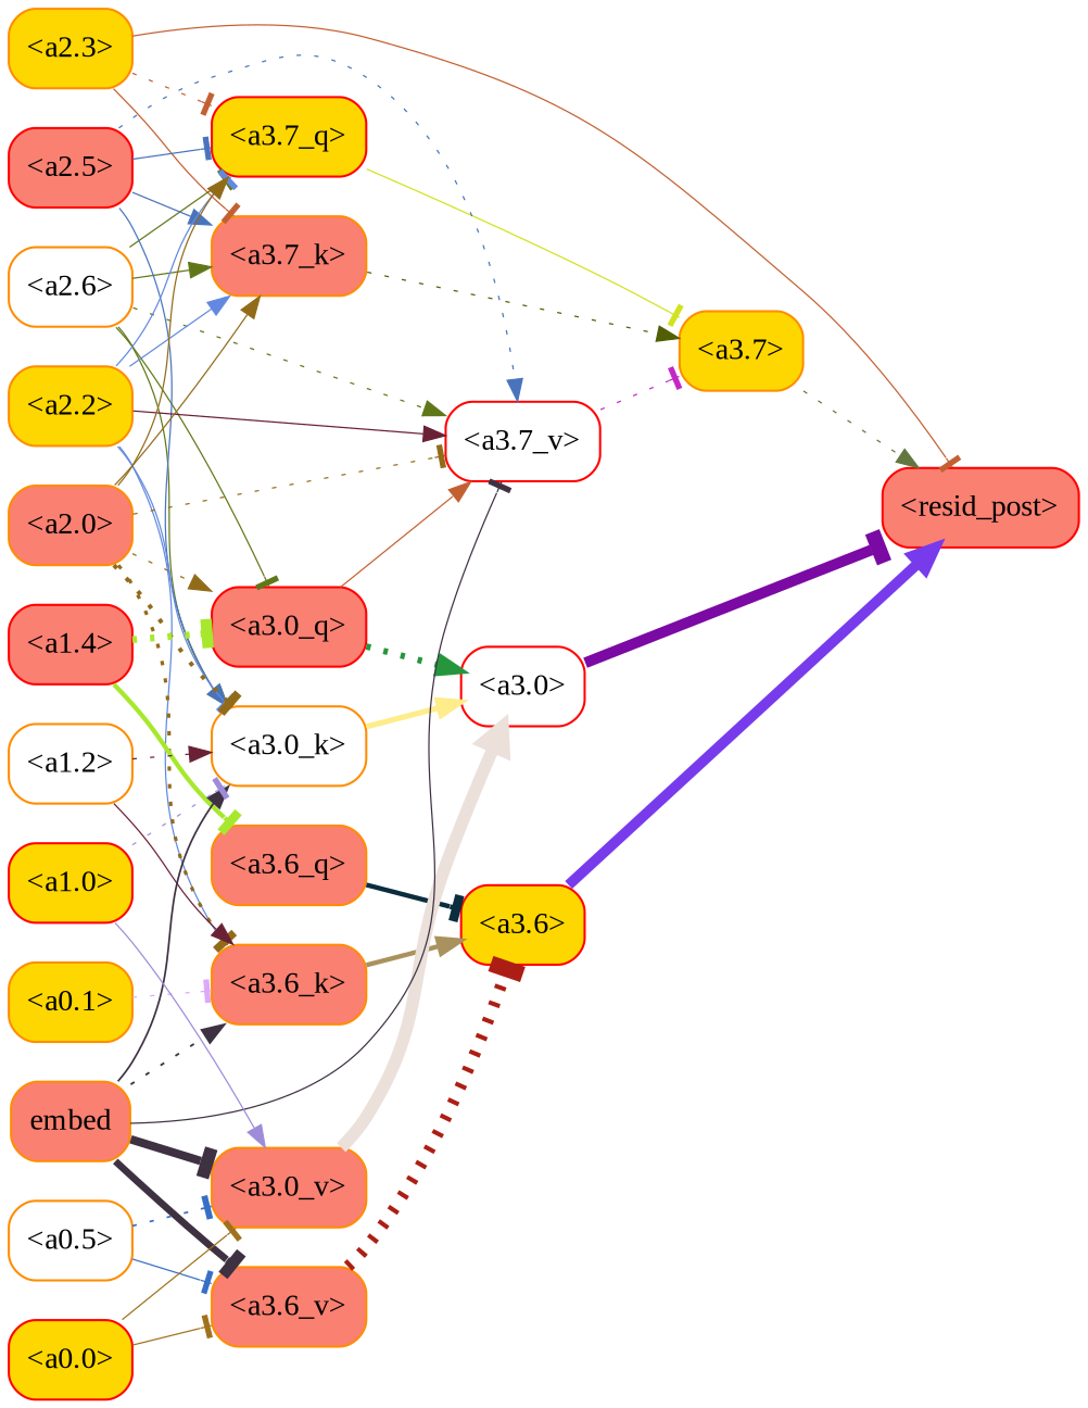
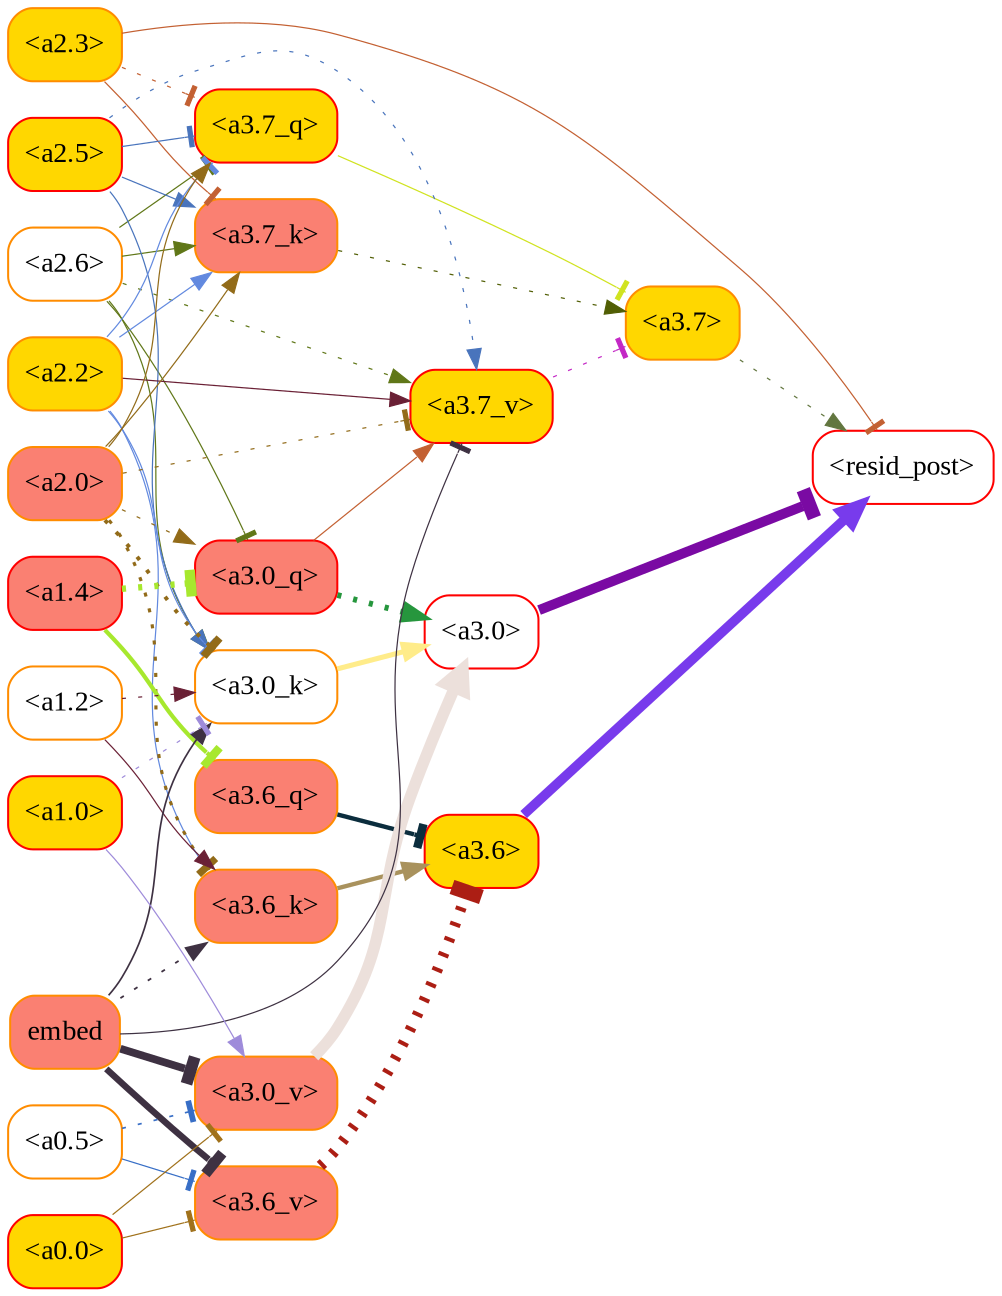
  strict digraph {
    fontname="Liberation Serif"
    rankdir=LR
    splines=true
    node [color=darkorange fillcolor=salmon fontname="Liberation Serif" shape=box style="filled, rounded"]
    edge [arrowhead=tee color="#926b19" fontname="Liberation Serif" penwidth=0.6 style=solid]
-   "<resid_post>" [color=red]
+   "<resid_post>" [color=red fillcolor=white]
    "<a3.7>" [fillcolor=gold]
    "<a3.6>" [color=red fillcolor=gold]
    "<a3.0>" [color=red fillcolor=white]
    "<a2.3>" [fillcolor=gold]
    "<a3.7_q>" [color=red fillcolor=gold]
    "<a3.7_k>"
-   "<a3.7_v>" [color=red fillcolor=white]
+   "<a3.7_v>" [color=red fillcolor=gold]
    "<a3.6_q>"
    "<a3.0_q>" [color=red]
    "<a3.6_k>"
    "<a3.0_k>" [fillcolor=white]
    "<a3.6_v>"
    "<a3.0_v>"
    "<a2.6>" [fillcolor=white]
-   "<a2.5>" [color=red]
+   "<a2.5>" [color=red fillcolor=gold]
    "<a2.2>" [fillcolor=gold]
    "<a2.0>"
    "<a1.4>" [color=red]
    "<a1.2>" [fillcolor=white]
-   "<a0.1>" [fillcolor=gold]
    embed
    "<a1.0>" [color=red fillcolor=gold]
    "<a0.5>" [fillcolor=white]
    "<a0.0>" [color=red fillcolor=gold]
    "<a3.7>" -> "<resid_post>" [arrowhead=normal color="#62763f" style=dotted]
    "<a3.6>" -> "<resid_post>" [arrowhead=normal color="#783bec" penwidth=4.751592040061951]
    "<a3.0>" -> "<resid_post>" [color="#7a0aa3" penwidth=4.904066681861877]
    "<a2.3>" -> "<resid_post>" [color="#c36032"]
    "<a2.3>" -> "<a3.7_q>" [color="#c36032" style=dotted]
    "<a2.3>" -> "<a3.7_k>" [color="#c36032" penwidth=0.6069068089127541]
    "<a3.7_q>" -> "<a3.7>" [color="#d0e31f" style=bold]
    "<a3.7_k>" -> "<a3.7>" [arrowhead=normal color="#515e04" style=dotted]
    "<a3.7_v>" -> "<a3.7>" [color="#c327c5" style=dotted]
    "<a3.6_q>" -> "<a3.6>" [color="#0b2d3d" penwidth=2.160832464694977]
    "<a3.0_q>" -> "<a3.0>" [arrowhead=normal color="#26963d" penwidth=2.870753765106201 style=dotted]
    "<a3.0_q>" -> "<a3.7_v>" [arrowhead=normal color="#c36032" style=bold]
    "<a3.6_k>" -> "<a3.6>" [arrowhead=normal color="#a9925d" penwidth=2.13908451795578 style=bold]
    "<a3.0_k>" -> "<a3.0>" [color="#ffec8a" penwidth=2.520303964614868 arrowhead="" style=""]
    "<a3.6_v>" -> "<a3.6>" [color="#ac1e14" penwidth=5.297133803367615 style=dotted]
    "<a3.0_v>" -> "<a3.0>" [color="#ece0db" penwidth=5.680712580680847 arrowhead="" style=""]
    "<a2.6>" -> "<a3.7_q>" [color="#607718"]
    "<a2.6>" -> "<a3.7_k>" [arrowhead=normal color="#607718"]
    "<a2.6>" -> "<a3.7_v>" [arrowhead=normal color="#607718" style=dotted]
    "<a2.6>" -> "<a3.0_q>" [color="#607718"]
    "<a2.6>" -> "<a3.0_k>" [arrowhead=normal color="#607718"]
    "<a2.5>" -> "<a3.7_q>" [color="#4974bc" style=bold]
    "<a2.5>" -> "<a3.7_k>" [arrowhead=normal color="#4974bc"]
    "<a2.5>" -> "<a3.7_v>" [arrowhead=normal color="#4974bc" style=dotted]
    "<a2.5>" -> "<a3.0_k>" [arrowhead=normal color="#4974bc" style=bold]
    "<a2.2>" -> "<a3.7_q>" [color="#6289df"]
    "<a2.2>" -> "<a3.7_k>" [arrowhead=normal color="#6289df"]
    "<a2.2>" -> "<a3.7_v>" [arrowhead=normal color="#6a2035" style=bold]
    "<a2.2>" -> "<a3.6_k>" [color="#6289df" style=bold]
    "<a2.2>" -> "<a3.0_k>" [color="#6289df"]
    "<a2.0>" -> "<a3.7_q>" [arrowhead=normal]
    "<a2.0>" -> "<a3.7_k>" [arrowhead=normal style=bold]
    "<a2.0>" -> "<a3.7_v>" [style=dotted]
    "<a2.0>" -> "<a3.0_q>" [arrowhead=normal style=dotted]
    "<a2.0>" -> "<a3.6_k>" [penwidth=1.564806342124939 style=dotted]
    "<a2.0>" -> "<a3.0_k>" [penwidth=1.9353990852832794 style=dotted]
    "<a1.4>" -> "<a3.6_q>" [color="#a7e82e" penwidth=2.0727532356977463 style=bold]
    "<a1.4>" -> "<a3.0_q>" [color="#a7e82e" penwidth=3.1279823780059814 style=dotted]
    "<a1.2>" -> "<a3.6_k>" [arrowhead=normal color="#6a2035" style=bold]
    "<a1.2>" -> "<a3.0_k>" [arrowhead=normal color="#6a2035" style=dotted]
-   "<a0.1>" -> "<a3.6_k>" [color="#dca9f7" style=dotted]
    embed -> "<a3.7_v>" [color="#3e3142" style=bold]
    embed -> "<a3.6_k>" [arrowhead=normal color="#3e3142" penwidth=0.8915999233722687 style=dotted]
    embed -> "<a3.0_k>" [arrowhead=normal color="#3e3142" penwidth=0.832088902592659]
    embed -> "<a3.6_v>" [color="#3e3142" penwidth=3.1840110421180725]
    embed -> "<a3.0_v>" [color="#3e3142" penwidth=3.8132747188210487]
    "<a1.0>" -> "<a3.0_k>" [color="#9e8bda" style=dotted]
    "<a1.0>" -> "<a3.0_v>" [arrowhead=normal color="#9e8bda"]
    "<a0.5>" -> "<a3.6_v>" [color="#376ec6"]
    "<a0.5>" -> "<a3.0_v>" [color="#376ec6" penwidth=0.8331108838319778 style=dotted]
    "<a0.0>" -> "<a3.6_v>" [color="#a0711b" style=bold]
    "<a0.0>" -> "<a3.0_v>" [color="#a0711b" style=bold]
  }
